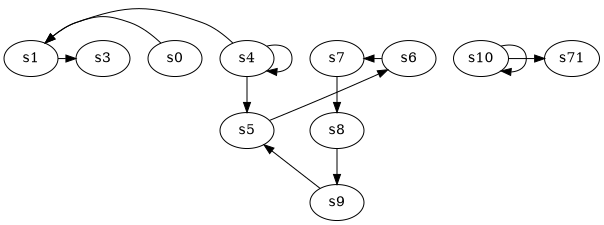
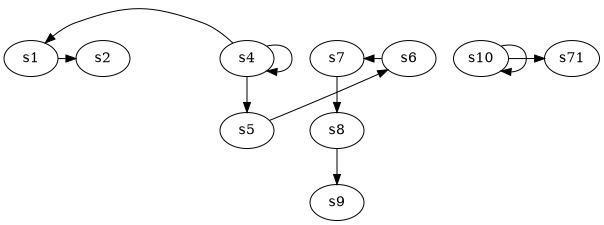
  digraph {
    node [player=0]
    s1 [player=1]
-   s0
-   s2 [label=s3]
+   s2
    s4
    s5 [player=1]
    s6
    s7 [player=1]
    s8
    s9 [player=1]
    s10
    n11 [label=s71 player=1]
    s1 -> s2 [constraint="time % 5 == 3"]
-   s0 -> s1 [constraint="time == 6 || time == 15"]
    s4 -> s1 [constraint="!(time % 3 == 0)"]
    s4 -> s4 [constraint="time % 3 == 0"]
    s4 -> s5
    s5 -> s6 [constraint="time == 0 || time == 10"]
    s6 -> s7 [constraint="time == 1 || time == 5 || time == 8"]
    s7 -> s8
    s8 -> s9
-   s9 -> s5 [constraint="!(time % 3 == 0)"]
    s10 -> s10 [constraint="time % 4 == 0"]
    s10 -> n11 [constraint="time % 2 == 0"]
  }
